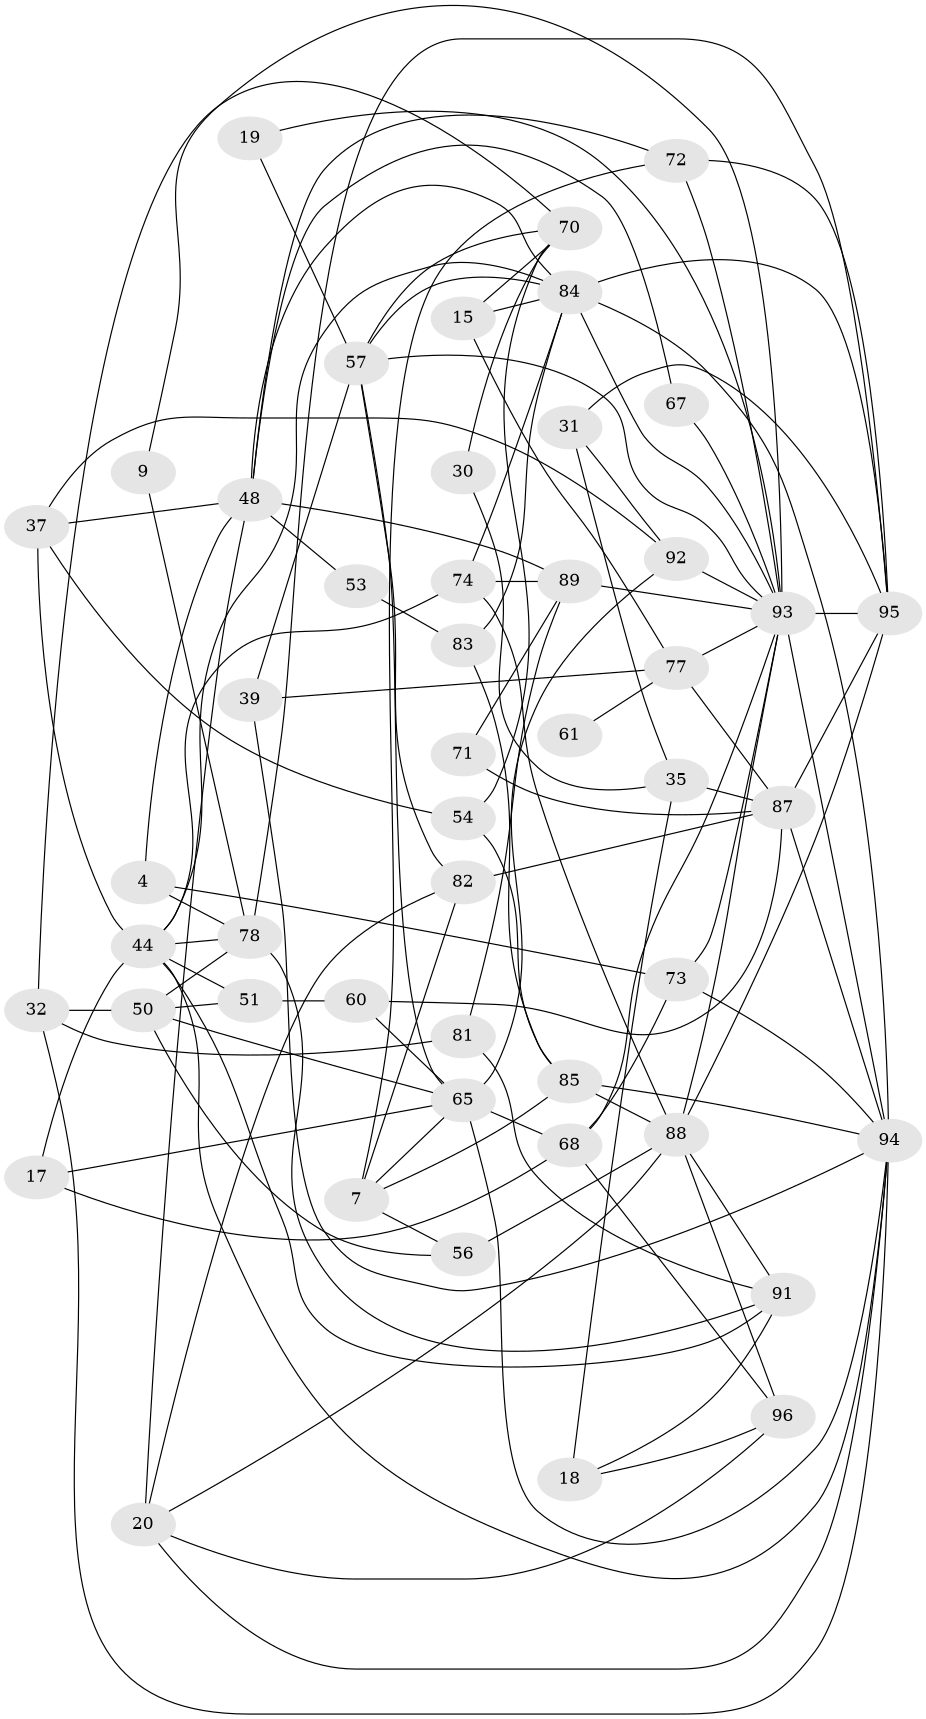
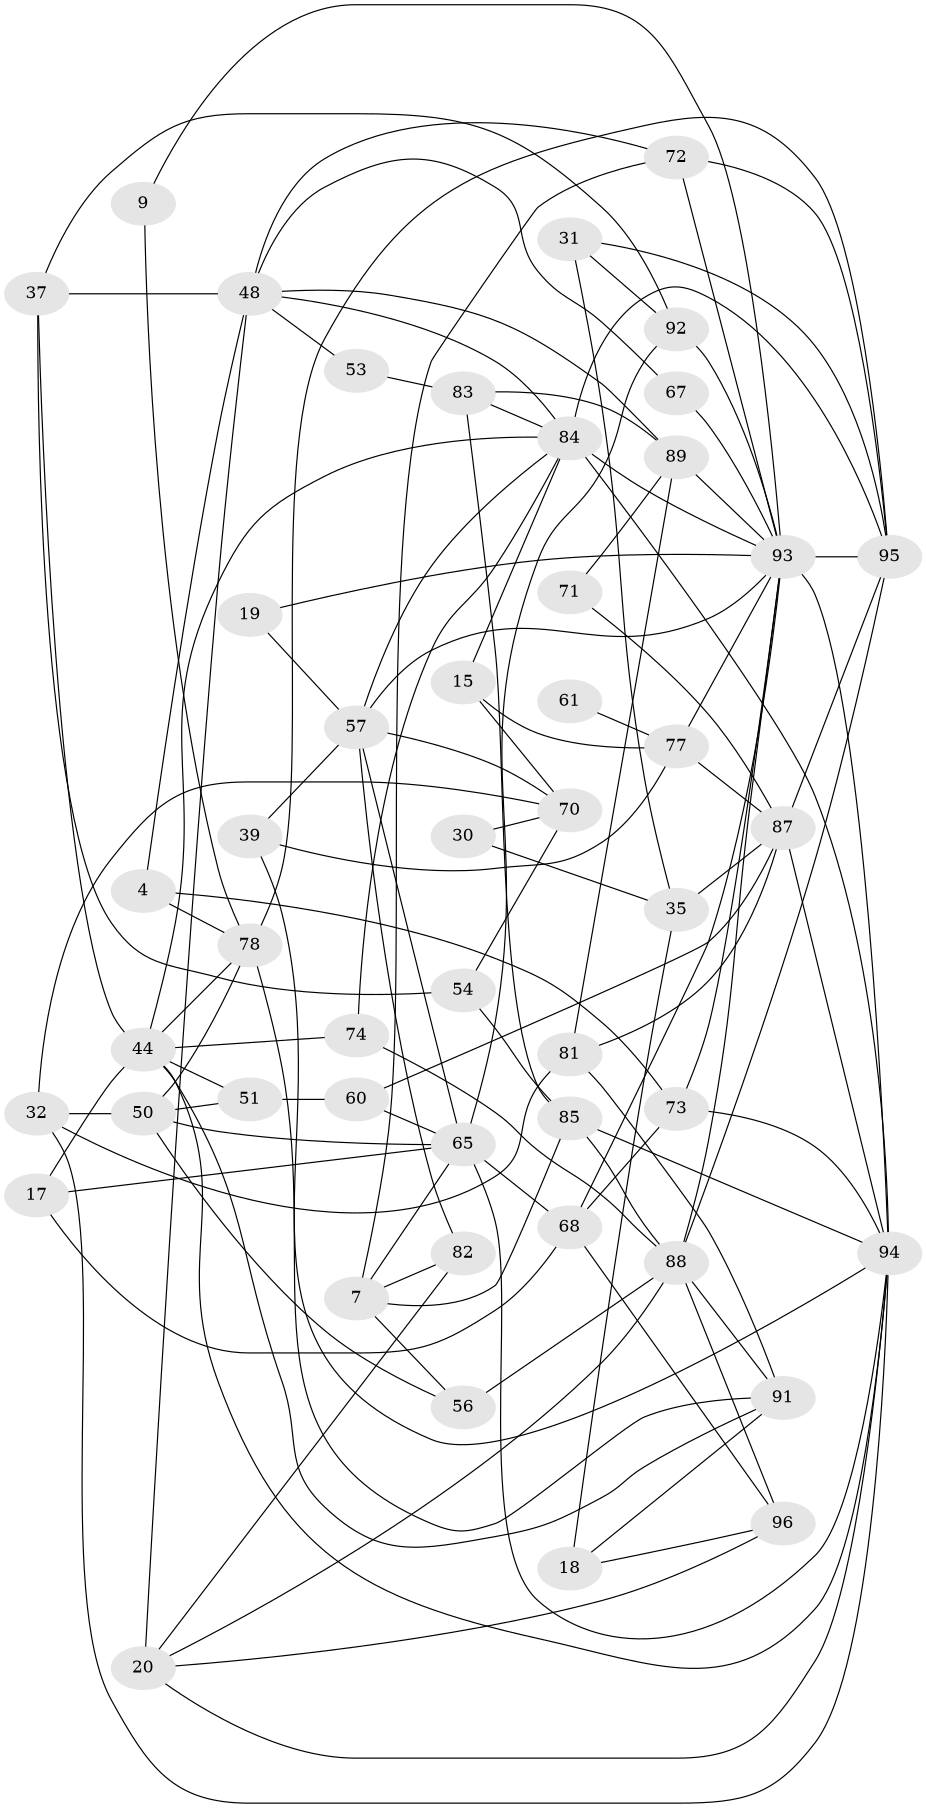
  graph {
    fontname="DejaVu Serif"
    rankdir=LR
    node [color=gray90 fontname="DejaVu Serif" style=filled]
    edge [fontname="DejaVu Serif"]
    4 [super="+2"]
    48 [super="+10+41"]
    73
    78 [super="+64"]
    72
    84 [super="+47+22"]
    53
    67
    89 [super="+25"]
    93 [super="+26+66"]
    94 [super="+90"]
    91 [super="+24"]
    95 [super="+58+86"]
    65 [super="+5+63"]
    68 [super="+34"]
    92 [super="+62"]
    7
    82 [super="+75"]
    85 [super="+29"]
    56
    87 [super="+36"]
    88 [super="+79"]
    9
    15
    70
    77 [super="+52+69"]
    44 [super="+33"]
    51
    74
    17
    96 [super="+28"]
    18 [super="+6"]
    35
    57 [super="+55"]
    19
    20
    30
    31
    32 [super="+3"]
    50 [super="+23"]
    81
    37
    54
    39
    60
    83
    61
    71
    4 -- 48
    4 -- 73 [weight=2]
    4 -- 78 [weight=2]
    48 -- 72
    48 -- 84
    48 -- 53
    48 -- 67
    48 -- 89
    73 -- 93
    73 -- 94
    78 -- 91
    78 -- 95 [weight=2]
    72 -- 93
    72 -- 95
    84 -- 93
    84 -- 94
    84 -- 95 [weight=3]
    53 -- 83
    67 -- 93 [weight=2]
    89 -- 93
    93 -- 94 [weight=2]
    93 -- 95 [weight=6]
    65 -- 94 [weight=2]
    65 -- 68
    65 -- 92
    68 -- 73
    68 -- 93 [weight=2]
    68 -- 96 [weight=2]
    92 -- 93
    7 -- 72
    7 -- 65
    7 -- 82
    7 -- 85
    7 -- 56
-   82 -- 87
+   81 -- 87
    85 -- 94
    85 -- 88
    56 -- 88
    87 -- 94
    87 -- 95 [weight=2]
    88 -- 93 [weight=2]
    88 -- 91
    88 -- 95 [weight=2]
    88 -- 96
    9 -- 78
    9 -- 93
    15 -- 84
    15 -- 70
    15 -- 77
    77 -- 93 [weight=4]
    77 -- 87
    44 -- 78
    44 -- 84
    44 -- 94
    44 -- 91
    44 -- 51
    44 -- 74 [weight=2]
    51 -- 60
    74 -- 84
-   74 -- 89
+   83 -- 89
    74 -- 88
    17 -- 65
    17 -- 68
    17 -- 44 [weight=2]
    18 -- 91
    18 -- 96 [weight=2]
    18 -- 35 [weight=2]
    35 -- 87
    57 -- 84
    57 -- 93
    57 -- 65 [weight=3]
    57 -- 82 [weight=2]
    57 -- 70
    19 -- 93
    19 -- 57
    20 -- 48
    20 -- 94
    20 -- 82
    20 -- 88
    20 -- 96
    30 -- 70
    30 -- 35
    31 -- 95
    31 -- 92
    31 -- 35
    32 -- 94
    32 -- 70 [weight=2]
    32 -- 50
    32 -- 81
    50 -- 78 [weight=2]
    50 -- 65
    50 -- 56
    50 -- 51
    81 -- 89
    81 -- 91
    37 -- 48 [weight=2]
    37 -- 92 [weight=2]
    37 -- 44
    37 -- 54
    54 -- 85
    54 -- 70
    39 -- 94
    39 -- 77
    39 -- 57
    60 -- 65
    60 -- 87
    83 -- 84
    83 -- 85
    61 -- 77 [weight=2]
    71 -- 89
    71 -- 87
  }
